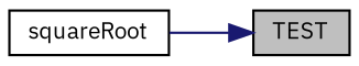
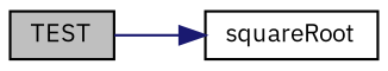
  digraph {
    rankdir=LR
    fontname="IBM Plex Sans"
    node [color=black fontname="IBM Plex Sans" fontsize=10 shape=record style=filled]
    n1 [fillcolor=grey75 fontcolor=black height=0.2 label=TEST width=0.4]
    n2 [fillcolor=white height=0.2 label=squareRoot width=0.4]
-   n2 -> n1 [color=midnightblue fontname="IBM Plex Sans" fontsize=10 labelfontname=Helvetica labelfontsize=10 style=solid]
+   n1 -> n2 [color=midnightblue fontname="IBM Plex Sans" fontsize=10 labelfontname=Helvetica labelfontsize=10 style=solid]
  }
